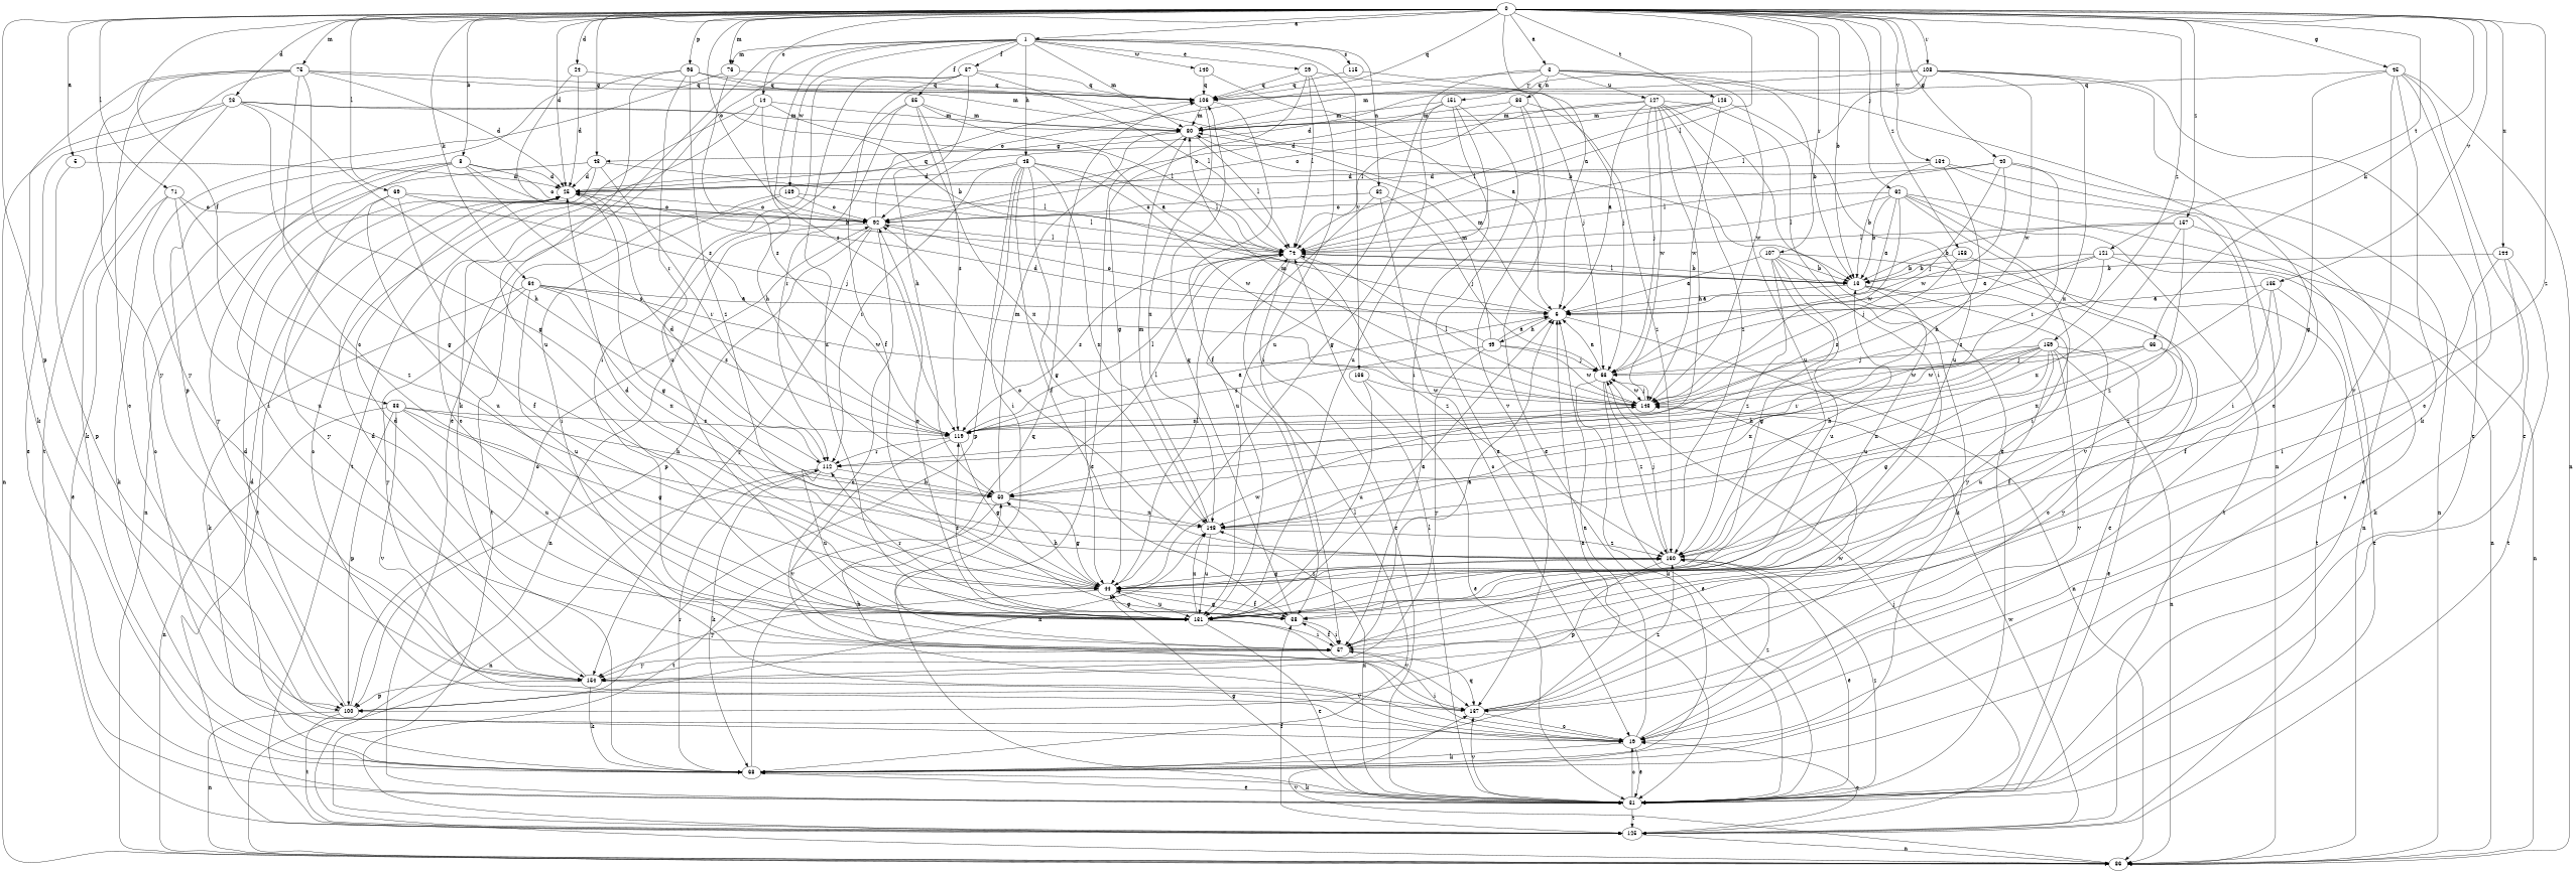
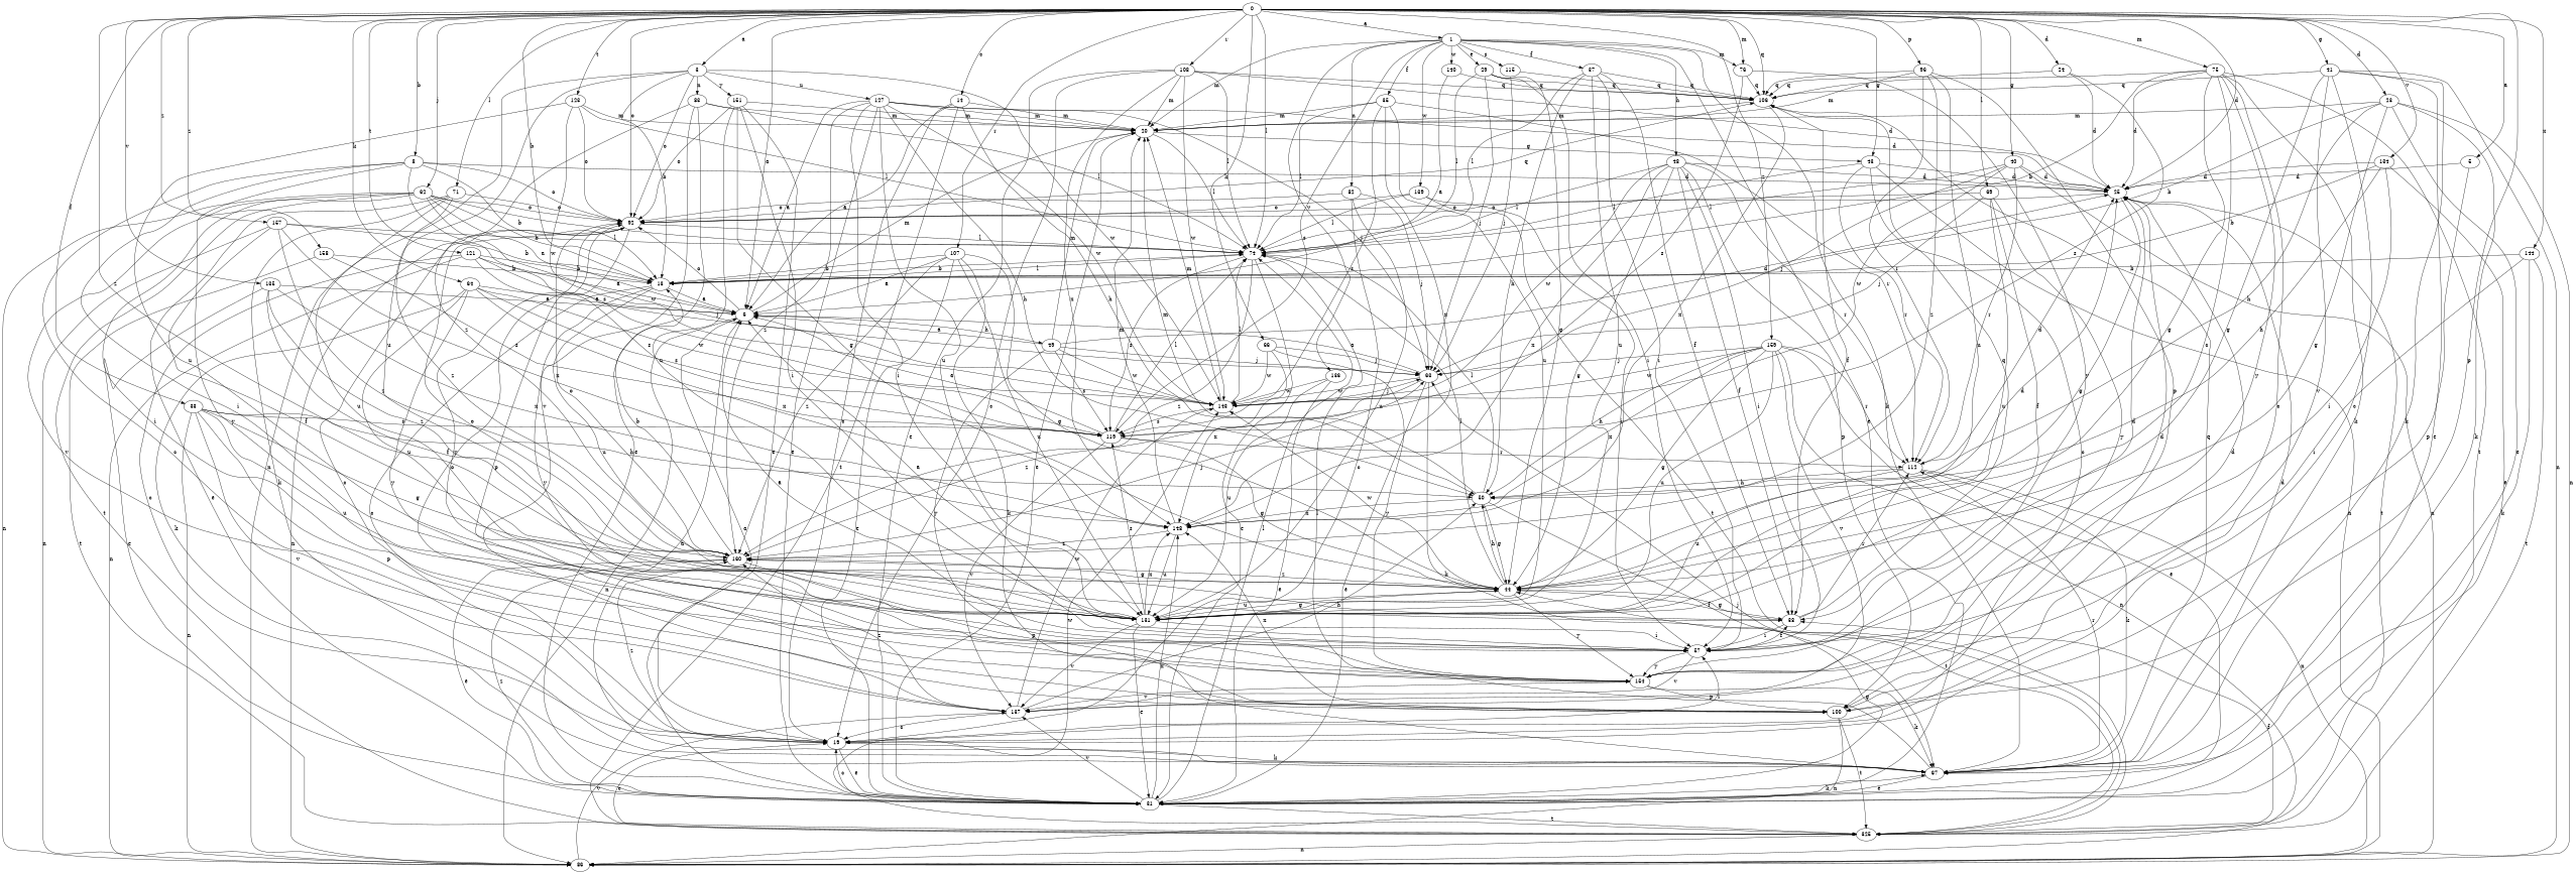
  strict digraph {
    0
    1
    3
    5
    6
    8
    13
    14
    23
    24
    25
    33
    40
-   41 [label=45]
+   41
    43
    62
    64
    66
    69
    71
    74
    75
    76
    92
    96
    100
    106
    107
    108
    121
    123
    134
    135
    144
    157
    158
    159
    160
    29
    31
    35
    37
    48
-   68
-   80
+   68 [label=67]
+   80 [label=20]
    82
    115
    119
    136
    139
    140
    83
    86
    127
    131
    143
    151
    49
    19
    57
    154
    50
-   125
+   125 [label=325]
    44
    137
    63
    112
    148
    38
    0 -> 1 [label=a]
    0 -> 3 [label=a]
    0 -> 5 [label=a]
    0 -> 6 [label=a]
    0 -> 8 [label=b]
    0 -> 13 [label=b]
    0 -> 14 [label=c]
    0 -> 23 [label=d]
    0 -> 24 [label=d]
    0 -> 25 [label=d]
    0 -> 33 [label=f]
    0 -> 40 [label=g]
    0 -> 41 [label=g]
    0 -> 43 [label=g]
    0 -> 62 [label=j]
    0 -> 64 [label=k]
    0 -> 66 [label=k]
    0 -> 69 [label=l]
    0 -> 71 [label=l]
    0 -> 74 [label=l]
    0 -> 75 [label=m]
    0 -> 76 [label=m]
    0 -> 92 [label=o]
    0 -> 96 [label=p]
    0 -> 100 [label=p]
    0 -> 106 [label=q]
    0 -> 107 [label=r]
    0 -> 108 [label=r]
    0 -> 121 [label=t]
    0 -> 123 [label=t]
    0 -> 134 [label=v]
    0 -> 135 [label=v]
    0 -> 144 [label=x]
    0 -> 157 [label=z]
    0 -> 158 [label=z]
    0 -> 159 [label=z]
    0 -> 160 [label=z]
    1 -> 76 [label=m]
    1 -> 29 [label=e]
    1 -> 31 [label=e]
    1 -> 35 [label=f]
    1 -> 37 [label=f]
    1 -> 48 [label=h]
    1 -> 68 [label=k]
    1 -> 80 [label=m]
    1 -> 82 [label=n]
    1 -> 115 [label=s]
    1 -> 119 [label=s]
    1 -> 136 [label=v]
    1 -> 139 [label=w]
    1 -> 140 [label=w]
    3 -> 13 [label=b]
    3 -> 92 [label=o]
    3 -> 83 [label=n]
    3 -> 86 [label=n]
    3 -> 127 [label=u]
    3 -> 131 [label=u]
    3 -> 143 [label=w]
    3 -> 151 [label=y]
    5 -> 25 [label=d]
    5 -> 100 [label=p]
    6 -> 92 [label=o]
    6 -> 80 [label=m]
    6 -> 86 [label=n]
    6 -> 49 [label=h]
    8 -> 13 [label=b]
    8 -> 25 [label=d]
    8 -> 92 [label=o]
    8 -> 119 [label=s]
    8 -> 19 [label=c]
    8 -> 57 [label=i]
    8 -> 154 [label=y]
    13 -> 6 [label=a]
    13 -> 74 [label=l]
    13 -> 131 [label=u]
    13 -> 19 [label=c]
    13 -> 154 [label=y]
    14 -> 6 [label=a]
    14 -> 80 [label=m]
    14 -> 19 [label=c]
    14 -> 50 [label=h]
    14 -> 125 [label=t]
    23 -> 13 [label=b]
    23 -> 31 [label=e]
    23 -> 68 [label=k]
    23 -> 80 [label=m]
    23 -> 86 [label=n]
    23 -> 50 [label=h]
    23 -> 44 [label=g]
    24 -> 25 [label=d]
    24 -> 106 [label=q]
    24 -> 119 [label=s]
    25 -> 92 [label=o]
    25 -> 125 [label=t]
    25 -> 44 [label=g]
    33 -> 100 [label=p]
    33 -> 119 [label=s]
    33 -> 86 [label=n]
    33 -> 131 [label=u]
    33 -> 50 [label=h]
    33 -> 44 [label=g]
    33 -> 137 [label=v]
    40 -> 25 [label=d]
    40 -> 74 [label=l]
    40 -> 86 [label=n]
    40 -> 143 [label=w]
    40 -> 63 [label=j]
    40 -> 112 [label=r]
    41 -> 106 [label=q]
    41 -> 31 [label=e]
    41 -> 68 [label=k]
    41 -> 86 [label=n]
    41 -> 19 [label=c]
    41 -> 44 [label=g]
    41 -> 137 [label=v]
    43 -> 25 [label=d]
    43 -> 74 [label=l]
    43 -> 86 [label=n]
    43 -> 19 [label=c]
    43 -> 112 [label=r]
    62 -> 6 [label=a]
    62 -> 13 [label=b]
    62 -> 74 [label=l]
    62 -> 92 [label=o]
    62 -> 86 [label=n]
    62 -> 143 [label=w]
    62 -> 57 [label=i]
    62 -> 125 [label=t]
    62 -> 137 [label=v]
    64 -> 6 [label=a]
    64 -> 68 [label=k]
    64 -> 119 [label=s]
    64 -> 131 [label=u]
    64 -> 143 [label=w]
    64 -> 154 [label=y]
    64 -> 148 [label=x]
    66 -> 143 [label=w]
    66 -> 154 [label=y]
    66 -> 63 [label=j]
    66 -> 148 [label=x]
-   66 -> 38 [label=f]
+   157 -> 38 [label=f]
    69 -> 92 [label=o]
    69 -> 131 [label=u]
    69 -> 154 [label=y]
    69 -> 63 [label=j]
    69 -> 38 [label=f]
    71 -> 92 [label=o]
    71 -> 160 [label=z]
    71 -> 31 [label=e]
    71 -> 68 [label=k]
    71 -> 131 [label=u]
    74 -> 13 [label=b]
    74 -> 160 [label=z]
    74 -> 31 [label=e]
    74 -> 119 [label=s]
    75 -> 13 [label=b]
    75 -> 25 [label=d]
    75 -> 106 [label=q]
    75 -> 68 [label=k]
    75 -> 131 [label=c]
    75 -> 19 [label=c]
    75 -> 154 [label=y]
    75 -> 125 [label=t]
    75 -> 44 [label=g]
    76 -> 106 [label=q]
    76 -> 119 [label=s]
    76 -> 154 [label=y]
    92 -> 74 [label=l]
    92 -> 100 [label=p]
    92 -> 106 [label=q]
    92 -> 86 [label=n]
    92 -> 19 [label=c]
    92 -> 154 [label=y]
    96 -> 100 [label=p]
    96 -> 106 [label=q]
    96 -> 160 [label=z]
    96 -> 80 [label=m]
    96 -> 131 [label=u]
    96 -> 112 [label=r]
    100 -> 25 [label=d]
    100 -> 92 [label=o]
    100 -> 86 [label=n]
    100 -> 125 [label=t]
    100 -> 148 [label=x]
    106 -> 80 [label=m]
    106 -> 148 [label=x]
    106 -> 38 [label=f]
    107 -> 6 [label=a]
    107 -> 13 [label=b]
    107 -> 160 [label=z]
    107 -> 31 [label=e]
    107 -> 68 [label=k]
    107 -> 131 [label=u]
    107 -> 44 [label=g]
    108 -> 25 [label=d]
    108 -> 74 [label=l]
    108 -> 106 [label=q]
    108 -> 31 [label=e]
    108 -> 80 [label=m]
    108 -> 143 [label=w]
    108 -> 19 [label=c]
    108 -> 148 [label=x]
    121 -> 6 [label=a]
    121 -> 13 [label=b]
    121 -> 119 [label=s]
    121 -> 86 [label=n]
    121 -> 19 [label=c]
    121 -> 63 [label=j]
    123 -> 74 [label=l]
    123 -> 92 [label=o]
    123 -> 80 [label=m]
    123 -> 131 [label=u]
    123 -> 143 [label=w]
    134 -> 13 [label=b]
    134 -> 25 [label=d]
    134 -> 31 [label=e]
    134 -> 57 [label=i]
    134 -> 50 [label=h]
    135 -> 6 [label=a]
    135 -> 160 [label=z]
    135 -> 31 [label=e]
    135 -> 148 [label=x]
    135 -> 38 [label=f]
    144 -> 13 [label=b]
    144 -> 68 [label=k]
    144 -> 57 [label=i]
    144 -> 125 [label=t]
    157 -> 13 [label=b]
    157 -> 74 [label=l]
    157 -> 160 [label=z]
    157 -> 86 [label=n]
    157 -> 148 [label=x]
    158 -> 13 [label=b]
    158 -> 119 [label=s]
    158 -> 125 [label=t]
    159 -> 31 [label=e]
    159 -> 86 [label=n]
    159 -> 131 [label=u]
    159 -> 143 [label=w]
    159 -> 50 [label=h]
    159 -> 44 [label=g]
    159 -> 137 [label=v]
    159 -> 63 [label=j]
    159 -> 112 [label=r]
    159 -> 148 [label=x]
    160 -> 13 [label=b]
    160 -> 92 [label=o]
    160 -> 100 [label=p]
    160 -> 31 [label=e]
    160 -> 44 [label=g]
    160 -> 63 [label=j]
    29 -> 74 [label=l]
    29 -> 106 [label=q]
    29 -> 57 [label=i]
    29 -> 44 [label=g]
    29 -> 63 [label=j]
    31 -> 74 [label=l]
    31 -> 160 [label=z]
    31 -> 68 [label=k]
    31 -> 19 [label=c]
    31 -> 125 [label=t]
    31 -> 44 [label=g]
    31 -> 137 [label=v]
    31 -> 148 [label=x]
    35 -> 74 [label=l]
    35 -> 80 [label=m]
    35 -> 119 [label=s]
    35 -> 131 [label=u]
    35 -> 112 [label=r]
    35 -> 148 [label=x]
    37 -> 74 [label=l]
    37 -> 106 [label=q]
    37 -> 131 [label=u]
    37 -> 57 [label=i]
    37 -> 50 [label=h]
    37 -> 38 [label=f]
    48 -> 25 [label=d]
    48 -> 74 [label=l]
    48 -> 100 [label=p]
    48 -> 143 [label=w]
    48 -> 57 [label=i]
    48 -> 44 [label=g]
    48 -> 112 [label=r]
    48 -> 148 [label=x]
    48 -> 38 [label=f]
    68 -> 6 [label=a]
    68 -> 25 [label=d]
    68 -> 74 [label=l]
    68 -> 106 [label=q]
    68 -> 31 [label=e]
    68 -> 112 [label=r]
    80 -> 43 [label=g]
    80 -> 74 [label=l]
    80 -> 31 [label=e]
    82 -> 92 [label=o]
    82 -> 131 [label=u]
    82 -> 19 [label=c]
    82 -> 63 [label=j]
    115 -> 106 [label=q]
    115 -> 63 [label=j]
    119 -> 6 [label=a]
    119 -> 74 [label=l]
    119 -> 44 [label=g]
    119 -> 137 [label=v]
    119 -> 112 [label=r]
    136 -> 31 [label=e]
    136 -> 131 [label=u]
    136 -> 143 [label=w]
    139 -> 74 [label=l]
    139 -> 92 [label=o]
    139 -> 57 [label=i]
    139 -> 125 [label=t]
    140 -> 6 [label=a]
    140 -> 106 [label=q]
    83 -> 74 [label=l]
    83 -> 160 [label=z]
    83 -> 31 [label=e]
    83 -> 80 [label=m]
    83 -> 137 [label=v]
    86 -> 137 [label=v]
    127 -> 6 [label=a]
    127 -> 25 [label=d]
    127 -> 160 [label=z]
    127 -> 31 [label=e]
    127 -> 80 [label=m]
    127 -> 131 [label=u]
    127 -> 143 [label=w]
    127 -> 57 [label=i]
    127 -> 50 [label=h]
    127 -> 63 [label=j]
    131 -> 6 [label=a]
    131 -> 92 [label=o]
    131 -> 31 [label=e]
    131 -> 119 [label=s]
    131 -> 57 [label=i]
    131 -> 44 [label=g]
    131 -> 137 [label=v]
    131 -> 148 [label=x]
    143 -> 74 [label=l]
    143 -> 80 [label=m]
    143 -> 119 [label=s]
    143 -> 63 [label=j]
    151 -> 92 [label=o]
    151 -> 31 [label=e]
    151 -> 80 [label=m]
    151 -> 131 [label=u]
    151 -> 57 [label=i]
    151 -> 44 [label=g]
    49 -> 6 [label=a]
    49 -> 25 [label=d]
    49 -> 80 [label=m]
    49 -> 119 [label=s]
    49 -> 143 [label=w]
    49 -> 154 [label=y]
    49 -> 63 [label=j]
    19 -> 6 [label=a]
    19 -> 160 [label=z]
    19 -> 31 [label=e]
    19 -> 68 [label=k]
    19 -> 57 [label=i]
    57 -> 6 [label=a]
    57 -> 25 [label=d]
    57 -> 154 [label=y]
-   57 -> 137 [label=q]
+   57 -> 137 [label=v]
    57 -> 38 [label=f]
    154 -> 25 [label=d]
    154 -> 100 [label=p]
    154 -> 68 [label=k]
    154 -> 137 [label=v]
    50 -> 74 [label=l]
    50 -> 80 [label=m]
    50 -> 125 [label=t]
    50 -> 44 [label=g]
    50 -> 148 [label=x]
    125 -> 86 [label=n]
    125 -> 143 [label=w]
    125 -> 19 [label=c]
    125 -> 63 [label=j]
    125 -> 38 [label=f]
    44 -> 25 [label=d]
    44 -> 74 [label=l]
    44 -> 160 [label=z]
    44 -> 131 [label=u]
    44 -> 143 [label=w]
    44 -> 154 [label=y]
    44 -> 50 [label=h]
    44 -> 38 [label=f]
    137 -> 160 [label=z]
    137 -> 143 [label=w]
    137 -> 19 [label=c]
    137 -> 50 [label=h]
    63 -> 6 [label=a]
    63 -> 160 [label=z]
    63 -> 31 [label=e]
    63 -> 68 [label=k]
    63 -> 143 [label=w]
    112 -> 25 [label=d]
    112 -> 68 [label=k]
    112 -> 86 [label=n]
    112 -> 131 [label=u]
    112 -> 50 [label=h]
    148 -> 160 [label=z]
    148 -> 80 [label=m]
    148 -> 131 [label=u]
    38 -> 106 [label=q]
    38 -> 57 [label=i]
    38 -> 44 [label=g]
    38 -> 112 [label=r]
  }
